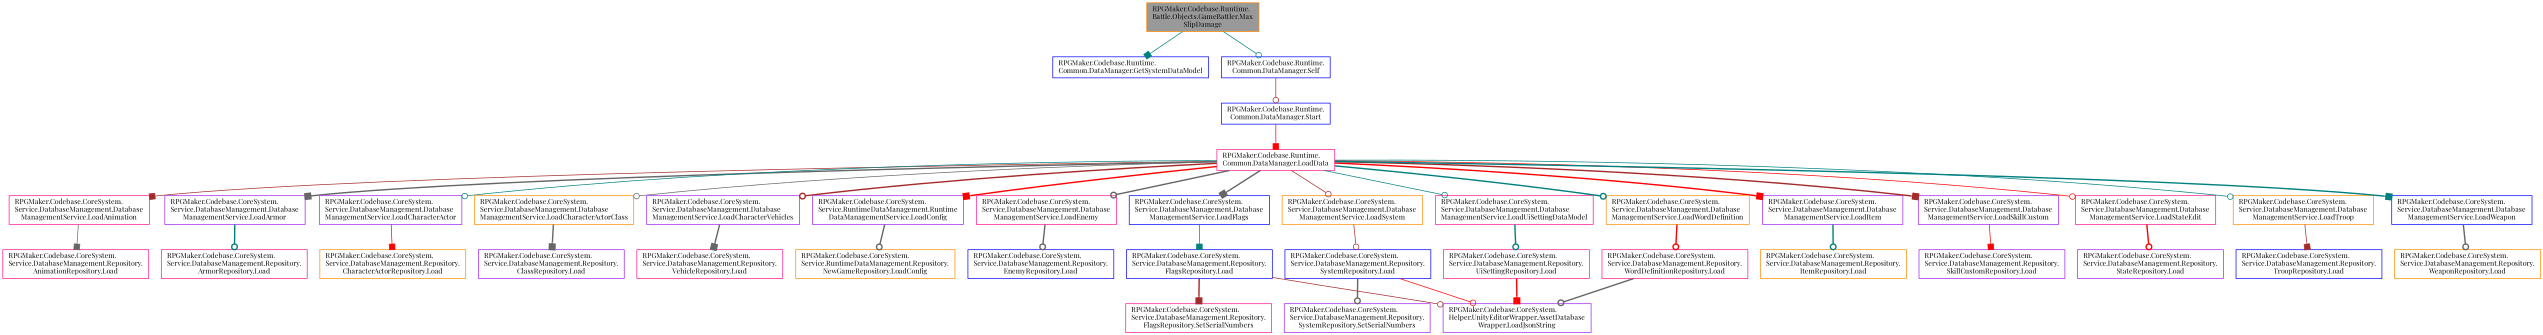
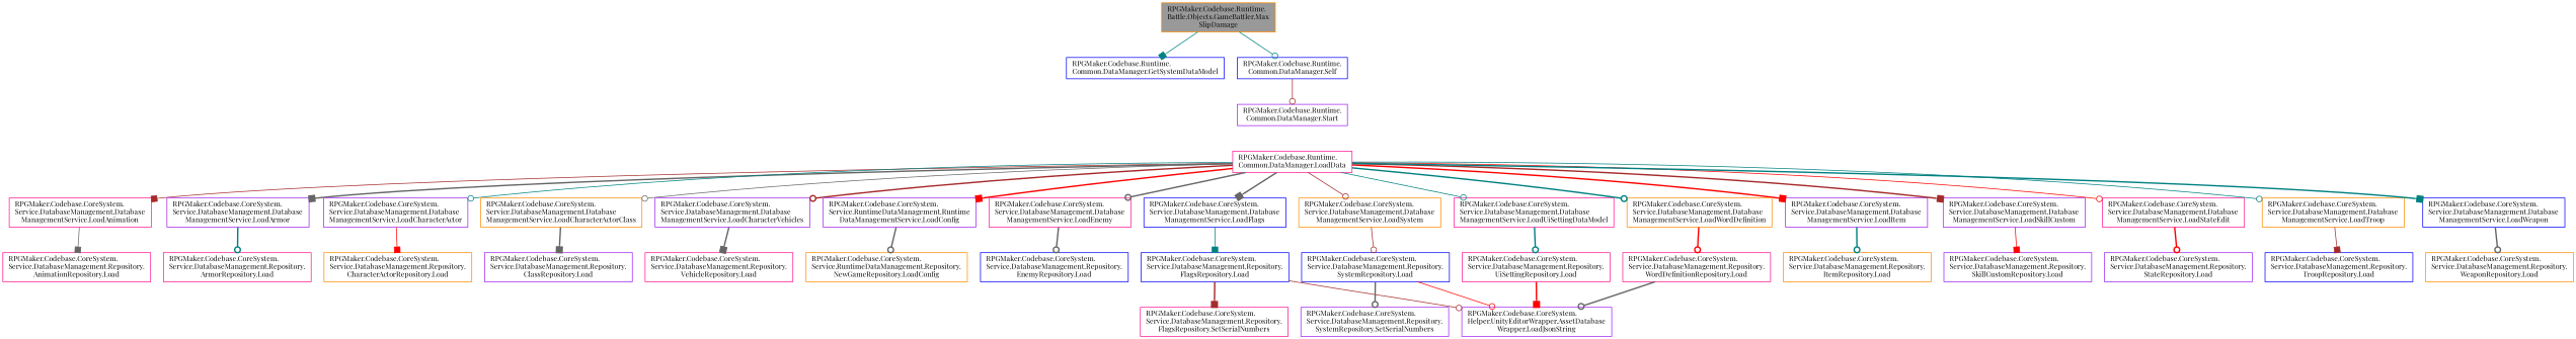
  digraph {
    fontname="Playfair Display"
    rankdir=TB
    node [color=deeppink fillcolor=white fontname="Playfair Display" fontsize=10 shape=box style=filled]
    edge [arrowhead=odot color=gray40 fontname="Playfair Display" fontsize=10 labelfontname=Helvetica labelfontsize=10 style=bold]
    n1 [color=darkorange fillcolor=grey60 fontcolor=black height=0.2 label="RPGMaker.Codebase.Runtime.\lBattle.Objects.GameBattler.Max\lSlipDamage" width=0.4]
    n2 [color=blue height=0.2 label="RPGMaker.Codebase.Runtime.\lCommon.DataManager.GetSystemDataModel" width=0.4]
    n3 [color=blue height=0.2 label="RPGMaker.Codebase.Runtime.\lCommon.DataManager.Self" width=0.4]
-   n4 [color=blue height=0.2 label="RPGMaker.Codebase.Runtime.\lCommon.DataManager.Start" width=0.4]
+   n4 [color=purple height=0.2 label="RPGMaker.Codebase.Runtime.\lCommon.DataManager.Start" width=0.4]
    n5 [height=0.2 label="RPGMaker.Codebase.Runtime.\lCommon.DataManager.LoadData" width=0.4]
    n6 [height=0.2 label="RPGMaker.Codebase.CoreSystem.\lService.DatabaseManagement.Database\lManagementService.LoadAnimation" width=0.4]
    n7 [color=purple height=0.2 label="RPGMaker.Codebase.CoreSystem.\lService.DatabaseManagement.Database\lManagementService.LoadArmor" width=0.4]
    n8 [color=purple height=0.2 label="RPGMaker.Codebase.CoreSystem.\lService.DatabaseManagement.Database\lManagementService.LoadCharacterActor" width=0.4]
    n9 [color=darkorange height=0.2 label="RPGMaker.Codebase.CoreSystem.\lService.DatabaseManagement.Database\lManagementService.LoadCharacterActorClass" width=0.4]
    n10 [color=purple height=0.2 label="RPGMaker.Codebase.CoreSystem.\lService.DatabaseManagement.Database\lManagementService.LoadCharacterVehicles" width=0.4]
    n11 [color=purple height=0.2 label="RPGMaker.Codebase.CoreSystem.\lService.RuntimeDataManagement.Runtime\lDataManagementService.LoadConfig" width=0.4]
    n12 [height=0.2 label="RPGMaker.Codebase.CoreSystem.\lService.DatabaseManagement.Database\lManagementService.LoadEnemy" width=0.4]
    n13 [color=blue height=0.2 label="RPGMaker.Codebase.CoreSystem.\lService.DatabaseManagement.Database\lManagementService.LoadFlags" width=0.4]
    n14 [color=purple height=0.2 label="RPGMaker.Codebase.CoreSystem.\lService.DatabaseManagement.Database\lManagementService.LoadItem" width=0.4]
    n15 [color=purple height=0.2 label="RPGMaker.Codebase.CoreSystem.\lService.DatabaseManagement.Database\lManagementService.LoadSkillCustom" width=0.4]
    n16 [height=0.2 label="RPGMaker.Codebase.CoreSystem.\lService.DatabaseManagement.Database\lManagementService.LoadStateEdit" width=0.4]
    n17 [color=darkorange height=0.2 label="RPGMaker.Codebase.CoreSystem.\lService.DatabaseManagement.Database\lManagementService.LoadSystem" width=0.4]
    n18 [color=darkorange height=0.2 label="RPGMaker.Codebase.CoreSystem.\lService.DatabaseManagement.Database\lManagementService.LoadTroop" width=0.4]
    n19 [height=0.2 label="RPGMaker.Codebase.CoreSystem.\lService.DatabaseManagement.Database\lManagementService.LoadUiSettingDataModel" width=0.4]
    n20 [color=blue height=0.2 label="RPGMaker.Codebase.CoreSystem.\lService.DatabaseManagement.Database\lManagementService.LoadWeapon" width=0.4]
    n21 [color=darkorange height=0.2 label="RPGMaker.Codebase.CoreSystem.\lService.DatabaseManagement.Database\lManagementService.LoadWordDefinition" width=0.4]
    n22 [height=0.2 label="RPGMaker.Codebase.CoreSystem.\lService.DatabaseManagement.Repository.\lAnimationRepository.Load" width=0.4]
    n23 [height=0.2 label="RPGMaker.Codebase.CoreSystem.\lService.DatabaseManagement.Repository.\lArmorRepository.Load" width=0.4]
    n24 [color=darkorange height=0.2 label="RPGMaker.Codebase.CoreSystem.\lService.DatabaseManagement.Repository.\lCharacterActorRepository.Load" width=0.4]
    n25 [color=purple height=0.2 label="RPGMaker.Codebase.CoreSystem.\lService.DatabaseManagement.Repository.\lClassRepository.Load" width=0.4]
    n26 [height=0.2 label="RPGMaker.Codebase.CoreSystem.\lService.DatabaseManagement.Repository.\lVehicleRepository.Load" width=0.4]
    n27 [color=darkorange height=0.2 label="RPGMaker.Codebase.CoreSystem.\lService.RuntimeDataManagement.Repository.\lNewGameRepository.LoadConfig" width=0.4]
    n28 [color=blue height=0.2 label="RPGMaker.Codebase.CoreSystem.\lService.DatabaseManagement.Repository.\lEnemyRepository.Load" width=0.4]
    n29 [color=blue height=0.2 label="RPGMaker.Codebase.CoreSystem.\lService.DatabaseManagement.Repository.\lFlagsRepository.Load" width=0.4]
    n30 [color=darkorange height=0.2 label="RPGMaker.Codebase.CoreSystem.\lService.DatabaseManagement.Repository.\lItemRepository.Load" width=0.4]
    n31 [color=purple height=0.2 label="RPGMaker.Codebase.CoreSystem.\lService.DatabaseManagement.Repository.\lSkillCustomRepository.Load" width=0.4]
    n32 [color=purple height=0.2 label="RPGMaker.Codebase.CoreSystem.\lService.DatabaseManagement.Repository.\lStateRepository.Load" width=0.4]
    n33 [color=blue height=0.2 label="RPGMaker.Codebase.CoreSystem.\lService.DatabaseManagement.Repository.\lSystemRepository.Load" width=0.4]
    n34 [color=blue height=0.2 label="RPGMaker.Codebase.CoreSystem.\lService.DatabaseManagement.Repository.\lTroopRepository.Load" width=0.4]
    n35 [height=0.2 label="RPGMaker.Codebase.CoreSystem.\lService.DatabaseManagement.Repository.\lUiSettingRepository.Load" width=0.4]
    n36 [color=darkorange height=0.2 label="RPGMaker.Codebase.CoreSystem.\lService.DatabaseManagement.Repository.\lWeaponRepository.Load" width=0.4]
    n37 [height=0.2 label="RPGMaker.Codebase.CoreSystem.\lService.DatabaseManagement.Repository.\lWordDefinitionRepository.Load" width=0.4]
    n38 [color=purple height=0.2 label="RPGMaker.Codebase.CoreSystem.\lHelper.UnityEditorWrapper.AssetDatabase\lWrapper.LoadJsonString" width=0.4]
    n39 [height=0.2 label="RPGMaker.Codebase.CoreSystem.\lService.DatabaseManagement.Repository.\lFlagsRepository.SetSerialNumbers" width=0.4]
    n40 [color=purple height=0.2 label="RPGMaker.Codebase.CoreSystem.\lService.DatabaseManagement.Repository.\lSystemRepository.SetSerialNumbers" width=0.4]
    n1 -> n2 [arrowhead=box color=teal style=solid]
    n1 -> n3 [color=teal style=solid]
    n3 -> n4 [color=brown style=solid]
-   n4 -> n5 [arrowhead=box color=red style=solid]
    n5 -> n6 [arrowhead=box color=brown style=solid]
    n5 -> n7 [arrowhead=box]
    n5 -> n8 [color=teal style=solid]
    n5 -> n9 [style=solid]
    n5 -> n10 [color=brown]
    n5 -> n11 [arrowhead=box color=red]
    n5 -> n12
    n5 -> n13 [arrowhead=box]
    n5 -> n14 [arrowhead=box color=red]
    n5 -> n15 [arrowhead=box color=brown]
    n5 -> n16 [color=red style=solid]
    n5 -> n17 [color=brown style=solid]
    n5 -> n18 [color=teal style=solid]
    n5 -> n19 [color=teal style=solid]
    n5 -> n20 [arrowhead=box color=teal]
    n5 -> n21 [color=teal]
    n6 -> n22 [arrowhead=box style=solid]
    n7 -> n23 [color=teal]
    n8 -> n24 [arrowhead=box color=red style=solid]
    n9 -> n25 [arrowhead=box]
    n10 -> n26 [arrowhead=box]
    n11 -> n27
    n12 -> n28
    n13 -> n29 [arrowhead=box color=teal style=solid]
    n14 -> n30 [color=teal]
    n15 -> n31 [arrowhead=box color=red style=solid]
    n16 -> n32 [color=red]
    n17 -> n33 [color=brown style=solid]
    n18 -> n34 [arrowhead=box color=brown style=solid]
    n19 -> n35 [color=teal]
    n20 -> n36
    n21 -> n37 [color=red]
    n29 -> n38 [color=brown style=solid]
    n29 -> n39 [arrowhead=box color=brown]
    n33 -> n38 [color=red style=solid]
    n33 -> n40
    n35 -> n38 [arrowhead=box color=red]
    n37 -> n38
  }
